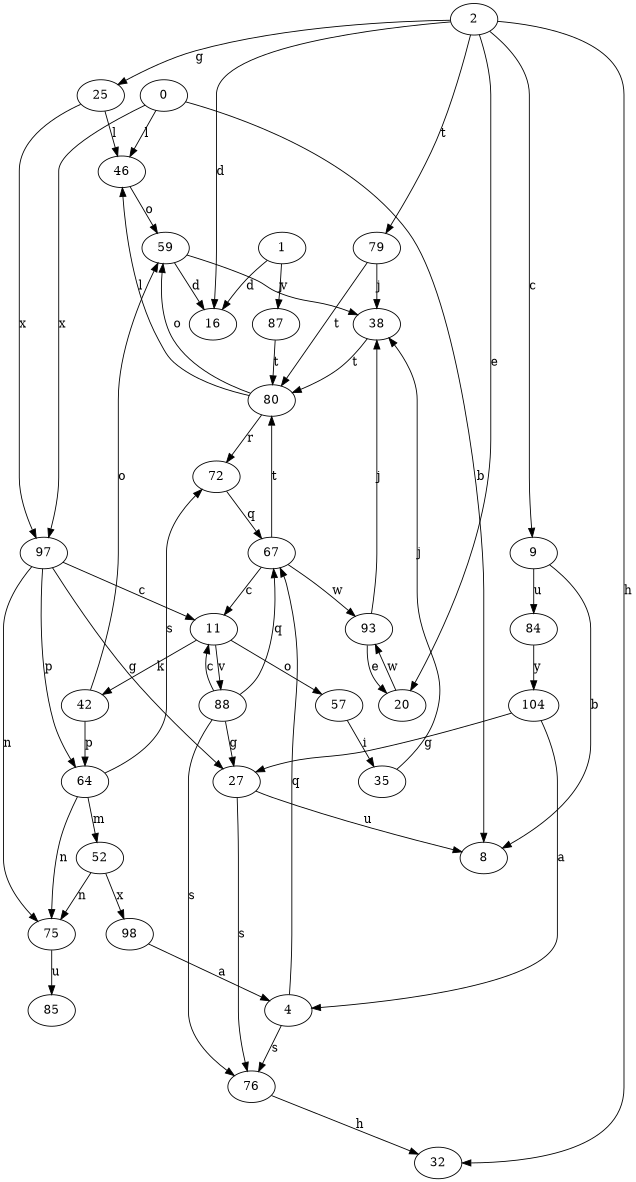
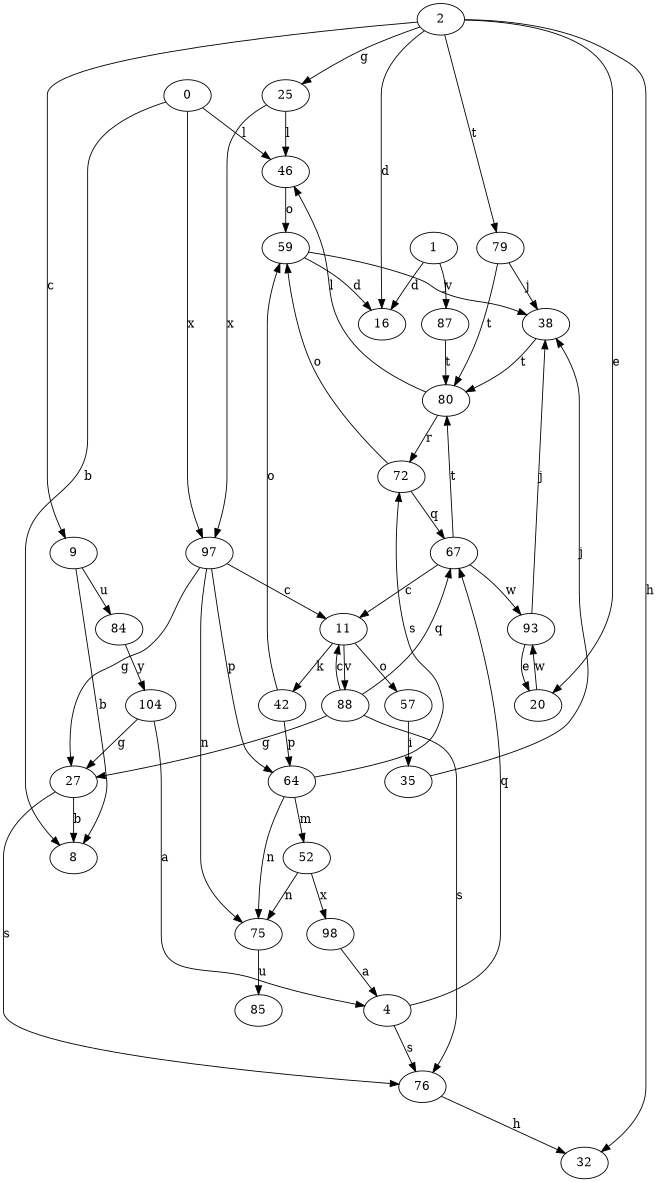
  strict digraph {
    0
    8
    46
    97
    59
    11
    27
    64
    n9 [label=75]
    1
    16
    87
    80
    2
    9
    20
    25
    32
    79
    84
    93
    38
    4
    67
    76
    104
    42
    57
    88
    35
    72
    52
    98
    85
    0 -> 8 [label=b]
    0 -> 46 [label=l]
    0 -> 97 [label=x]
    46 -> 59 [label=o]
    97 -> 11 [label=c]
    97 -> 27 [label=g]
    97 -> 64 [label=p]
    97 -> n9 [label=n]
    59 -> 16 [label=d]
    59 -> 38 [label=j]
    11 -> 42 [label=k]
    11 -> 57 [label=o]
    11 -> 88 [label=v]
-   27 -> 8 [label=u]
+   27 -> 8 [label=b]
    27 -> 76 [label=s]
    64 -> n9 [label=n]
    64 -> 72 [label=s]
    64 -> 52 [label=m]
    n9 -> 85 [label=u]
    1 -> 16 [label=d]
    1 -> 87 [label=v]
    87 -> 80 [label=t]
    80 -> 46 [label=l]
    80 -> 72 [label=r]
    2 -> 16 [label=d]
    2 -> 9 [label=c]
    2 -> 20 [label=e]
    2 -> 25 [label=g]
    2 -> 32 [label=h]
    2 -> 79 [label=t]
    9 -> 8 [label=b]
    9 -> 84 [label=u]
    20 -> 93 [label=w]
    25 -> 46 [label=l]
    25 -> 97 [label=x]
    79 -> 80 [label=t]
    79 -> 38 [label=j]
    84 -> 104 [label=y]
    93 -> 20 [label=e]
    93 -> 38 [label=j]
    38 -> 80 [label=t]
    4 -> 67 [label=q]
    4 -> 76 [label=s]
    67 -> 11 [label=c]
    67 -> 80 [label=t]
    67 -> 93 [label=w]
    76 -> 32 [label=h]
    104 -> 27 [label=g]
    104 -> 4 [label=a]
    42 -> 59 [label=o]
    42 -> 64 [label=p]
    57 -> 35 [label=i]
    88 -> 11 [label=c]
    88 -> 27 [label=g]
    88 -> 67 [label=q]
    88 -> 76 [label=s]
    35 -> 38 [label=j]
-   80 -> 59 [label=o]
+   72 -> 59 [label=o]
    72 -> 67 [label=q]
    52 -> n9 [label=n]
    52 -> 98 [label=x]
    98 -> 4 [label=a]
  }
